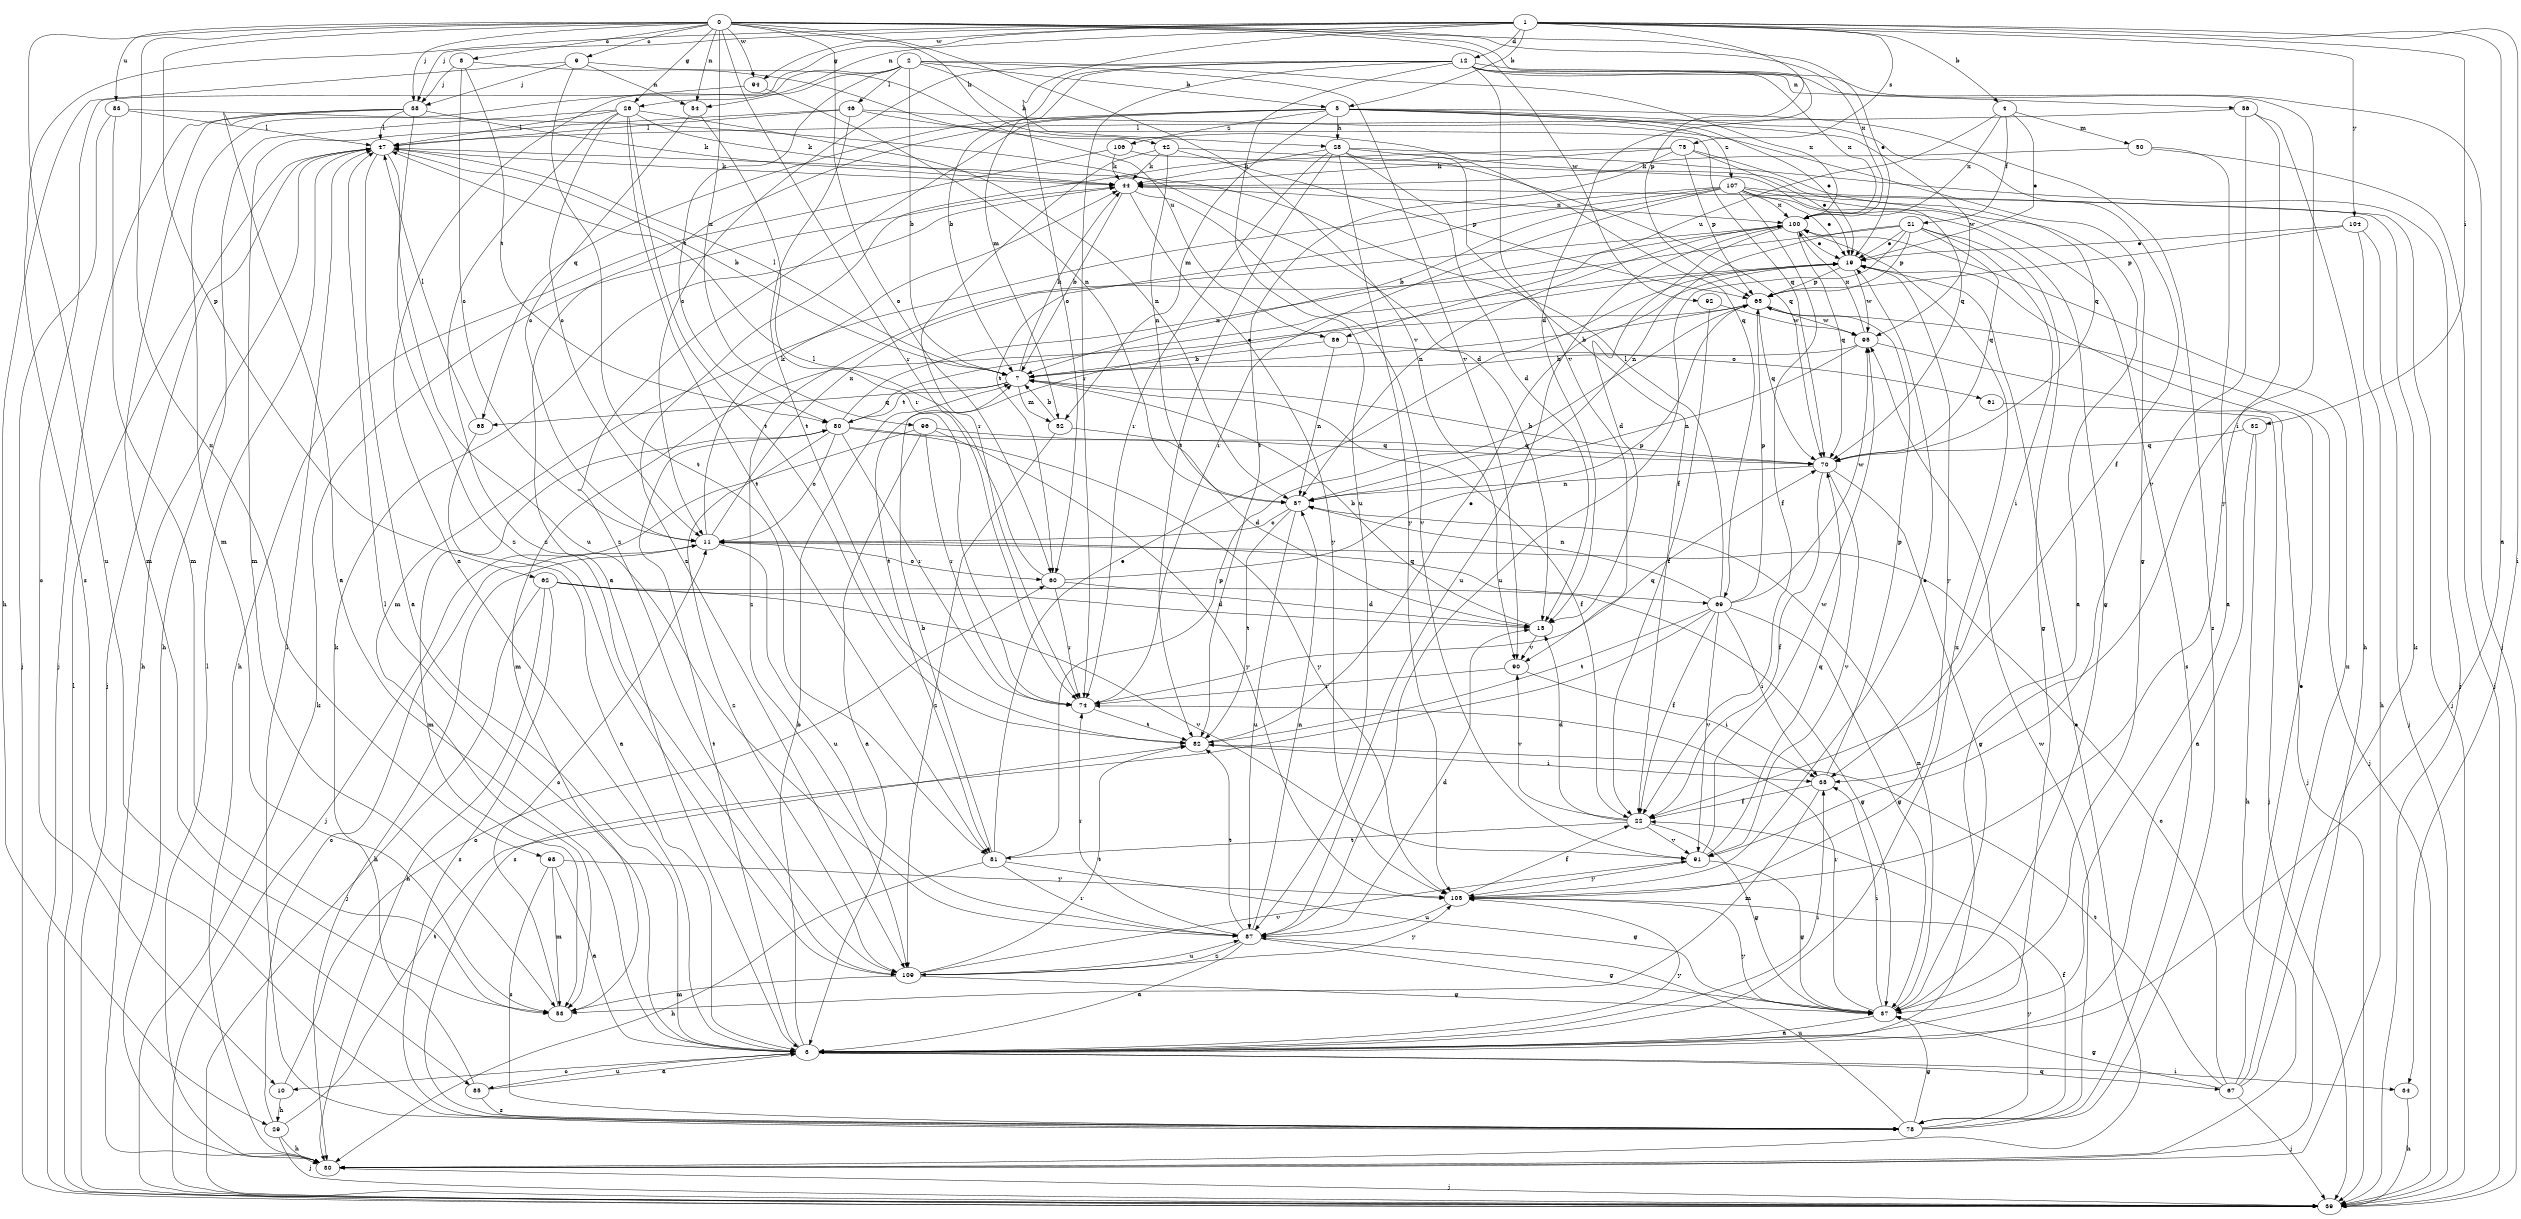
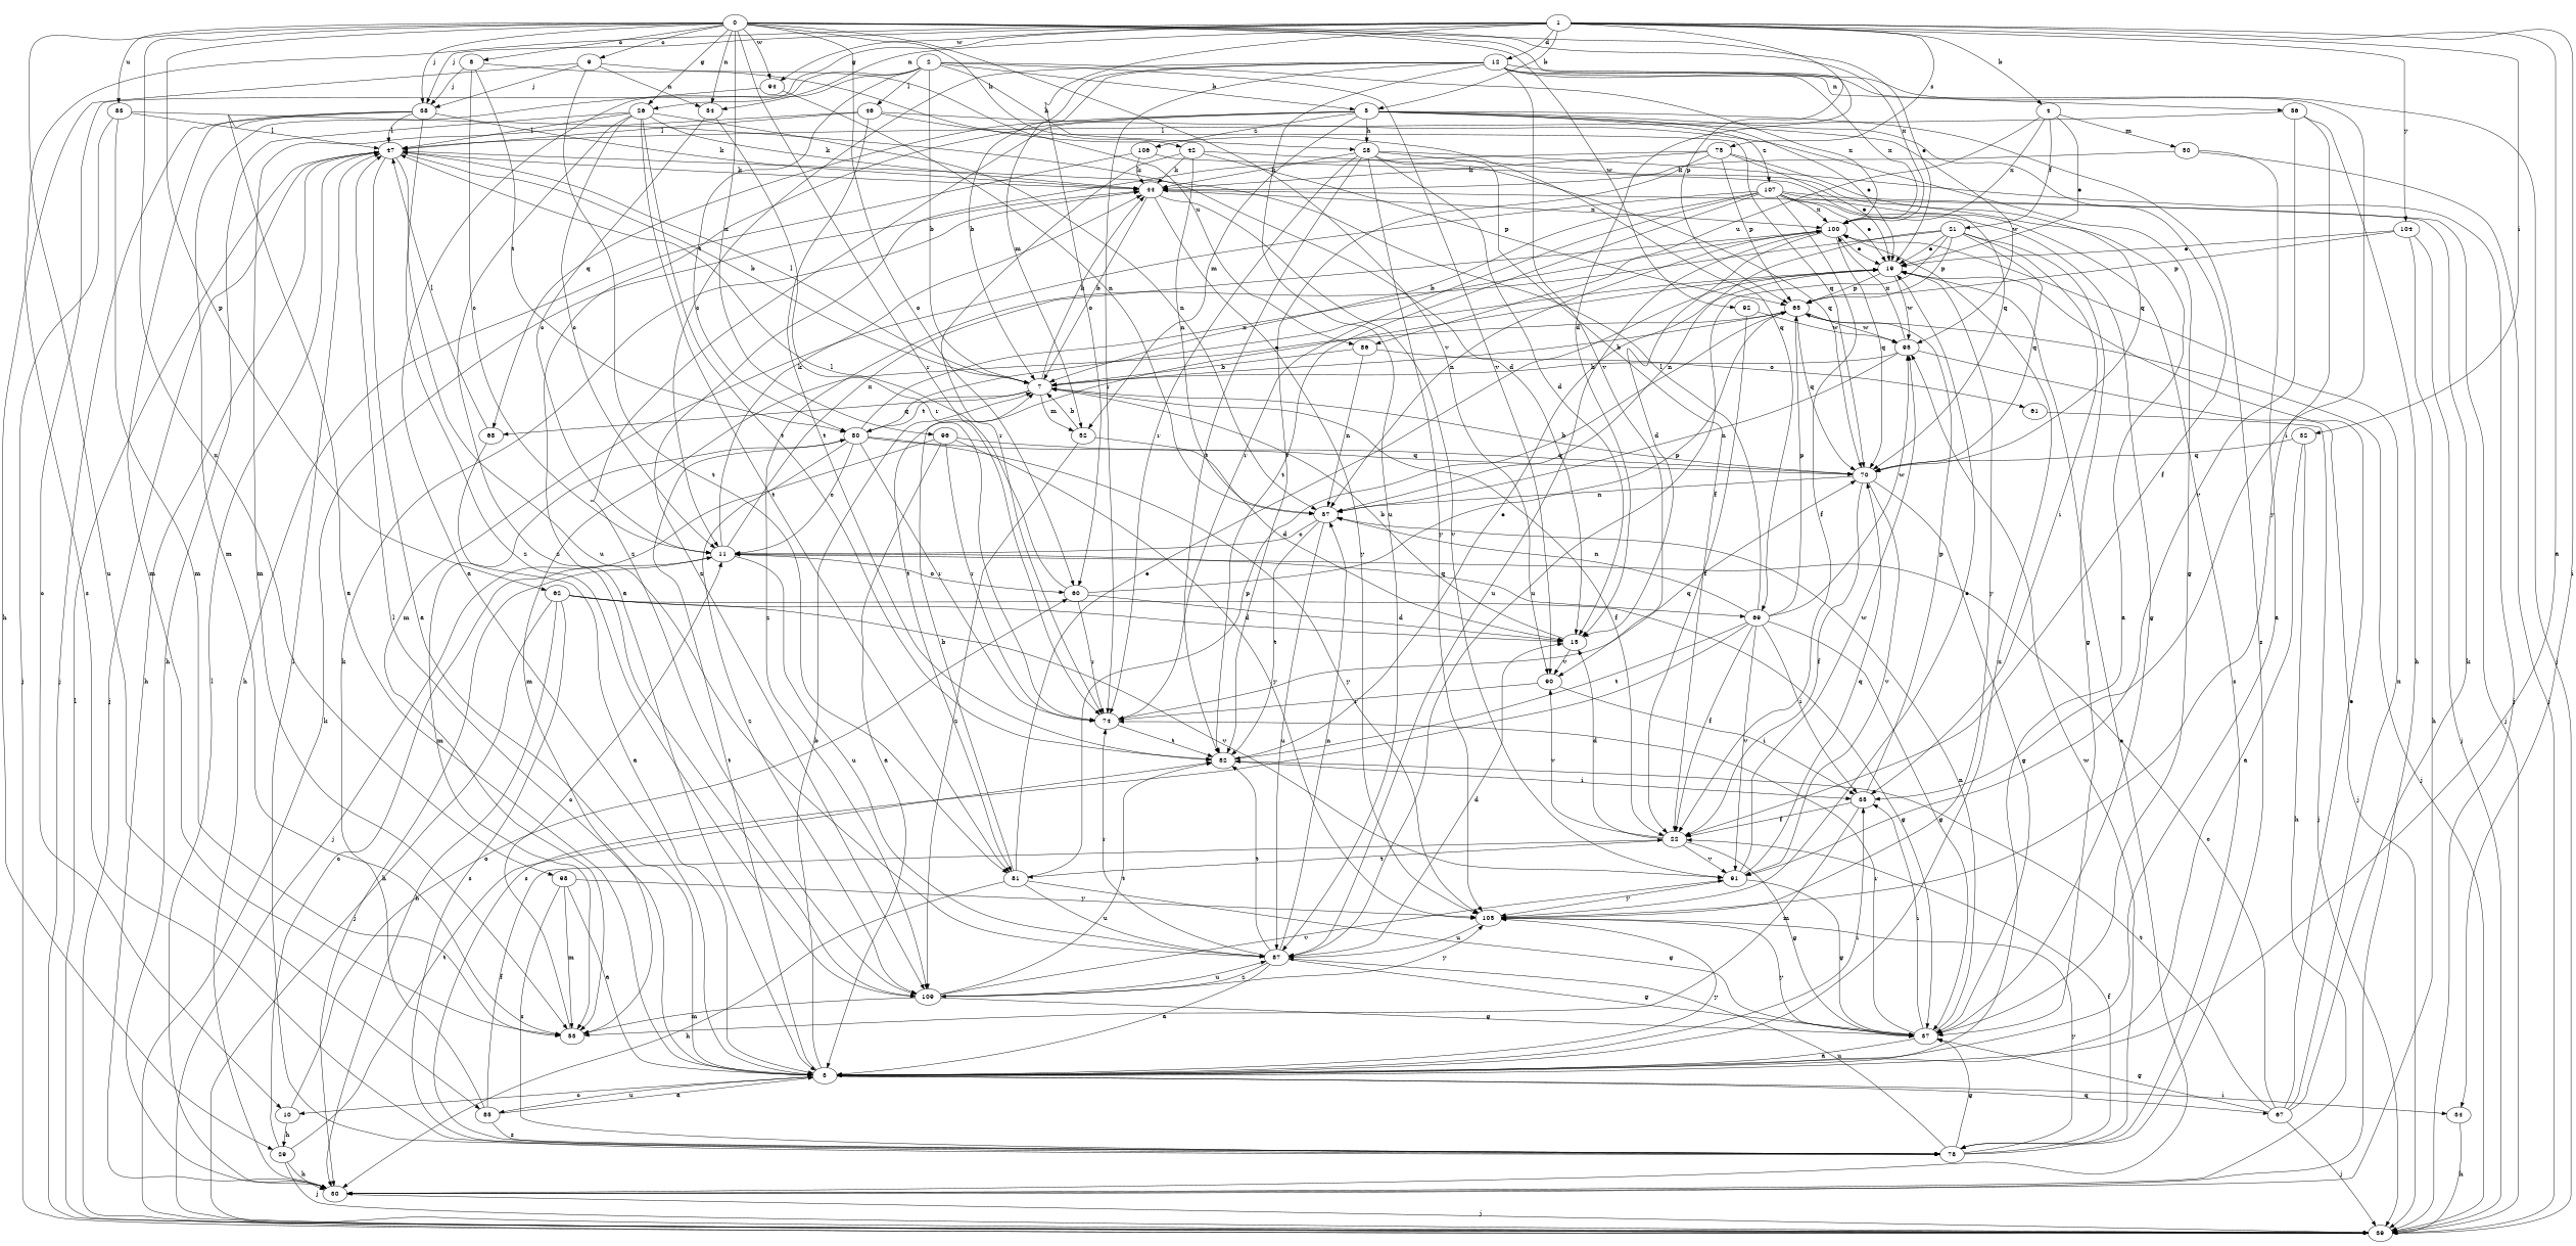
  strict digraph {
    0
    8
    9
    19
    26
    38
    42
    54
    60
    62
    65
    74
    83
    85
    90
    92
    94
    96
    98
    100
    80
    11
    69
    86
    29
    81
    105
    95
    47
    109
    44
    30
    57
    82
    3
    39
    53
    70
    15
    78
    n41 [label=37]
    91
    7
    22
    35
    87
    1
    4
    5
    12
    32
    34
    75
    104
    10
    67
    21
    50
    28
    52
    68
    106
    107
    56
    2
    46
    61
    0 -> 8 [label=c]
    0 -> 9 [label=c]
    0 -> 19 [label=e]
    0 -> 26 [label=g]
    0 -> 38 [label=j]
    0 -> 42 [label=k]
    0 -> 54 [label=n]
    0 -> 60 [label=o]
    0 -> 62 [label=p]
    0 -> 65 [label=p]
    0 -> 74 [label=r]
    0 -> 83 [label=u]
    0 -> 85 [label=u]
    0 -> 90 [label=v]
    0 -> 92 [label=w]
    0 -> 94 [label=w]
    0 -> 96 [label=x]
    0 -> 98 [label=x]
    0 -> 100 [label=x]
    8 -> 38 [label=j]
    8 -> 80 [label=t]
    8 -> 11 [label=c]
    8 -> 69 [label=q]
    9 -> 38 [label=j]
    9 -> 54 [label=n]
    9 -> 86 [label=u]
    9 -> 29 [label=h]
    9 -> 81 [label=t]
    19 -> 65 [label=p]
    19 -> 81 [label=t]
    19 -> 105 [label=y]
    19 -> 95 [label=w]
    26 -> 11 [label=c]
    26 -> 81 [label=t]
    26 -> 47 [label=l]
    26 -> 109 [label=z]
    26 -> 44 [label=k]
    26 -> 30 [label=h]
    26 -> 57 [label=n]
    26 -> 82 [label=t]
    38 -> 47 [label=l]
    38 -> 109 [label=z]
    38 -> 44 [label=k]
    38 -> 3 [label=a]
    38 -> 39 [label=j]
    38 -> 53 [label=m]
    42 -> 65 [label=p]
    42 -> 74 [label=r]
    42 -> 44 [label=k]
    42 -> 57 [label=n]
    42 -> 70 [label=q]
    54 -> 74 [label=r]
    54 -> 11 [label=c]
    60 -> 65 [label=p]
    60 -> 74 [label=r]
    60 -> 47 [label=l]
    60 -> 15 [label=d]
    62 -> 30 [label=h]
    62 -> 39 [label=j]
    62 -> 15 [label=d]
    62 -> 78 [label=s]
    62 -> n41 [label=g]
    62 -> 91 [label=v]
    65 -> 95 [label=w]
    65 -> 39 [label=j]
    65 -> 53 [label=m]
    65 -> 70 [label=q]
    65 -> 7 [label=b]
    74 -> 82 [label=t]
    74 -> 70 [label=q]
    83 -> 47 [label=l]
    83 -> 39 [label=j]
    83 -> 53 [label=m]
    83 -> 15 [label=d]
    85 -> 44 [label=k]
    85 -> 3 [label=a]
    85 -> 78 [label=s]
-   105 -> 22 [label=f]
+   85 -> 22 [label=f]
    90 -> 74 [label=r]
    90 -> 35 [label=i]
    92 -> 95 [label=w]
    92 -> 22 [label=f]
    94 -> 57 [label=n]
    94 -> 53 [label=m]
    96 -> 74 [label=r]
    96 -> 105 [label=y]
    96 -> 3 [label=a]
    96 -> 39 [label=j]
    96 -> 70 [label=q]
    98 -> 105 [label=y]
    98 -> 3 [label=a]
    98 -> 53 [label=m]
    98 -> 78 [label=s]
    100 -> 19 [label=e]
    100 -> 57 [label=n]
    100 -> 70 [label=q]
    100 -> 15 [label=d]
    100 -> 87 [label=u]
    80 -> 19 [label=e]
    80 -> 74 [label=r]
    80 -> 100 [label=x]
    80 -> 11 [label=c]
    80 -> 105 [label=y]
    80 -> 109 [label=z]
    80 -> 53 [label=m]
    80 -> 70 [label=q]
    11 -> 60 [label=o]
    11 -> 100 [label=x]
    11 -> 69 [label=q]
    11 -> 44 [label=k]
    11 -> 30 [label=h]
    11 -> 87 [label=u]
    69 -> 65 [label=p]
    69 -> 95 [label=w]
    69 -> 47 [label=l]
    69 -> 57 [label=n]
    69 -> 82 [label=t]
    69 -> 78 [label=s]
    69 -> n41 [label=g]
    69 -> 91 [label=v]
    69 -> 22 [label=f]
    69 -> 35 [label=i]
    86 -> 57 [label=n]
    86 -> 7 [label=b]
    86 -> 61 [label=o]
    29 -> 11 [label=c]
    29 -> 30 [label=h]
    29 -> 82 [label=t]
    29 -> 39 [label=j]
    81 -> 19 [label=e]
    81 -> 65 [label=p]
    81 -> 30 [label=h]
    81 -> n41 [label=g]
    81 -> 7 [label=b]
-   81 -> 87 [label=r]
+   81 -> 87 [label=u]
    105 -> 19 [label=e]
    105 -> 87 [label=u]
    95 -> 100 [label=x]
    95 -> 57 [label=n]
    95 -> 39 [label=j]
    95 -> 7 [label=b]
    47 -> 44 [label=k]
    47 -> 30 [label=h]
    47 -> 3 [label=a]
    47 -> 39 [label=j]
    47 -> 7 [label=b]
    47 -> 87 [label=u]
    109 -> 105 [label=y]
    109 -> 82 [label=t]
    109 -> 53 [label=m]
    109 -> n41 [label=g]
    109 -> 91 [label=v]
    109 -> 87 [label=u]
    44 -> 100 [label=x]
    44 -> 105 [label=y]
    44 -> 91 [label=v]
    44 -> 7 [label=b]
    30 -> 19 [label=e]
    30 -> 47 [label=l]
    30 -> 39 [label=j]
    57 -> 11 [label=c]
    57 -> 82 [label=t]
    57 -> 87 [label=u]
    82 -> 19 [label=e]
    82 -> 35 [label=i]
    3 -> 85 [label=u]
    3 -> 100 [label=x]
    3 -> 80 [label=t]
    3 -> 105 [label=y]
    3 -> 47 [label=l]
    3 -> 7 [label=b]
    3 -> 35 [label=i]
    3 -> 34 [label=i]
    3 -> 10 [label=c]
    3 -> 67 [label=q]
    39 -> 47 [label=l]
    39 -> 44 [label=k]
    53 -> 11 [label=c]
    70 -> 57 [label=n]
    70 -> n41 [label=g]
    70 -> 91 [label=v]
    70 -> 7 [label=b]
    70 -> 22 [label=f]
    15 -> 90 [label=v]
    15 -> 7 [label=b]
    78 -> 105 [label=y]
    78 -> 95 [label=w]
    78 -> 47 [label=l]
    78 -> n41 [label=g]
    78 -> 22 [label=f]
    78 -> 87 [label=u]
    n41 -> 74 [label=r]
    n41 -> 105 [label=y]
    n41 -> 57 [label=n]
    n41 -> 3 [label=a]
    n41 -> 35 [label=i]
    91 -> 105 [label=y]
    91 -> 95 [label=w]
    91 -> 70 [label=q]
    91 -> n41 [label=g]
    7 -> 80 [label=t]
    7 -> 47 [label=l]
    7 -> 44 [label=k]
    7 -> 22 [label=f]
    7 -> 52 [label=m]
    7 -> 68 [label=q]
    22 -> 90 [label=v]
    22 -> 81 [label=t]
    22 -> 15 [label=d]
    22 -> n41 [label=g]
    22 -> 91 [label=v]
    35 -> 65 [label=p]
    35 -> 53 [label=m]
    35 -> 22 [label=f]
    87 -> 74 [label=r]
    87 -> 109 [label=z]
    87 -> 57 [label=n]
    87 -> 82 [label=t]
    87 -> 3 [label=a]
    87 -> 15 [label=d]
    87 -> n41 [label=g]
    1 -> 26 [label=g]
    1 -> 38 [label=j]
    1 -> 54 [label=n]
    1 -> 60 [label=o]
    1 -> 94 [label=w]
    1 -> 3 [label=a]
    1 -> 15 [label=d]
    1 -> 78 [label=s]
    1 -> 4 [label=b]
    1 -> 5 [label=b]
    1 -> 12 [label=d]
    1 -> 32 [label=i]
    1 -> 34 [label=i]
    1 -> 75 [label=s]
    1 -> 104 [label=y]
    4 -> 19 [label=e]
    4 -> 100 [label=x]
    4 -> 86 [label=u]
    4 -> 21 [label=f]
    4 -> 50 [label=m]
    5 -> 19 [label=e]
    5 -> 95 [label=w]
    5 -> 109 [label=z]
    5 -> 3 [label=a]
    5 -> 78 [label=s]
    5 -> 22 [label=f]
    5 -> 28 [label=h]
    5 -> 52 [label=m]
    5 -> 68 [label=q]
    5 -> 106 [label=z]
    5 -> 107 [label=z]
    12 -> 74 [label=r]
    12 -> 90 [label=v]
    12 -> 100 [label=x]
    12 -> 11 [label=c]
    12 -> 39 [label=j]
    12 -> 7 [label=b]
    12 -> 35 [label=i]
    12 -> 87 [label=u]
    12 -> 52 [label=m]
    12 -> 56 [label=n]
    32 -> 30 [label=h]
    32 -> 3 [label=a]
    32 -> 70 [label=q]
    34 -> 39 [label=h]
    75 -> 19 [label=e]
    75 -> 65 [label=p]
    75 -> 109 [label=z]
    75 -> 44 [label=k]
    75 -> 82 [label=t]
    75 -> 70 [label=q]
    104 -> 19 [label=e]
    104 -> 65 [label=p]
    104 -> 30 [label=h]
    104 -> 39 [label=j]
    10 -> 60 [label=o]
    10 -> 29 [label=h]
    67 -> 19 [label=e]
    67 -> 100 [label=x]
    67 -> 11 [label=c]
    67 -> 44 [label=k]
    67 -> 82 [label=t]
    67 -> 39 [label=j]
    67 -> n41 [label=g]
    21 -> 19 [label=e]
    21 -> 65 [label=p]
    21 -> 109 [label=z]
    21 -> 57 [label=n]
    21 -> 70 [label=q]
    21 -> n41 [label=g]
    21 -> 35 [label=i]
    21 -> 87 [label=u]
    50 -> 44 [label=k]
    50 -> 3 [label=a]
    50 -> 39 [label=j]
    28 -> 74 [label=r]
    28 -> 105 [label=y]
    28 -> 44 [label=k]
    28 -> 82 [label=t]
    28 -> 3 [label=a]
    28 -> 39 [label=j]
    28 -> 15 [label=d]
    28 -> 22 [label=f]
    52 -> 109 [label=z]
    52 -> 15 [label=d]
    52 -> 7 [label=b]
    68 -> 47 [label=l]
    68 -> 3 [label=a]
    106 -> 44 [label=k]
    106 -> 30 [label=h]
    106 -> 70 [label=q]
    107 -> 19 [label=e]
    107 -> 74 [label=r]
    107 -> 100 [label=x]
-   107 -> 60 [label=t]
+   107 -> 82 [label=t]
    107 -> 39 [label=j]
    107 -> 53 [label=m]
    107 -> 78 [label=s]
    107 -> n41 [label=g]
    107 -> 7 [label=b]
    107 -> 22 [label=f]
    56 -> 105 [label=y]
    56 -> 47 [label=l]
    56 -> 30 [label=h]
    56 -> 91 [label=v]
    2 -> 90 [label=v]
    2 -> 100 [label=x]
    2 -> 80 [label=t]
    2 -> 3 [label=a]
    2 -> 7 [label=b]
    2 -> 5 [label=b]
    2 -> 10 [label=c]
    2 -> 28 [label=h]
    2 -> 46 [label=l]
    46 -> 47 [label=l]
    46 -> 82 [label=t]
    46 -> 53 [label=m]
    46 -> 70 [label=q]
    46 -> n41 [label=g]
    61 -> 39 [label=j]
  }
